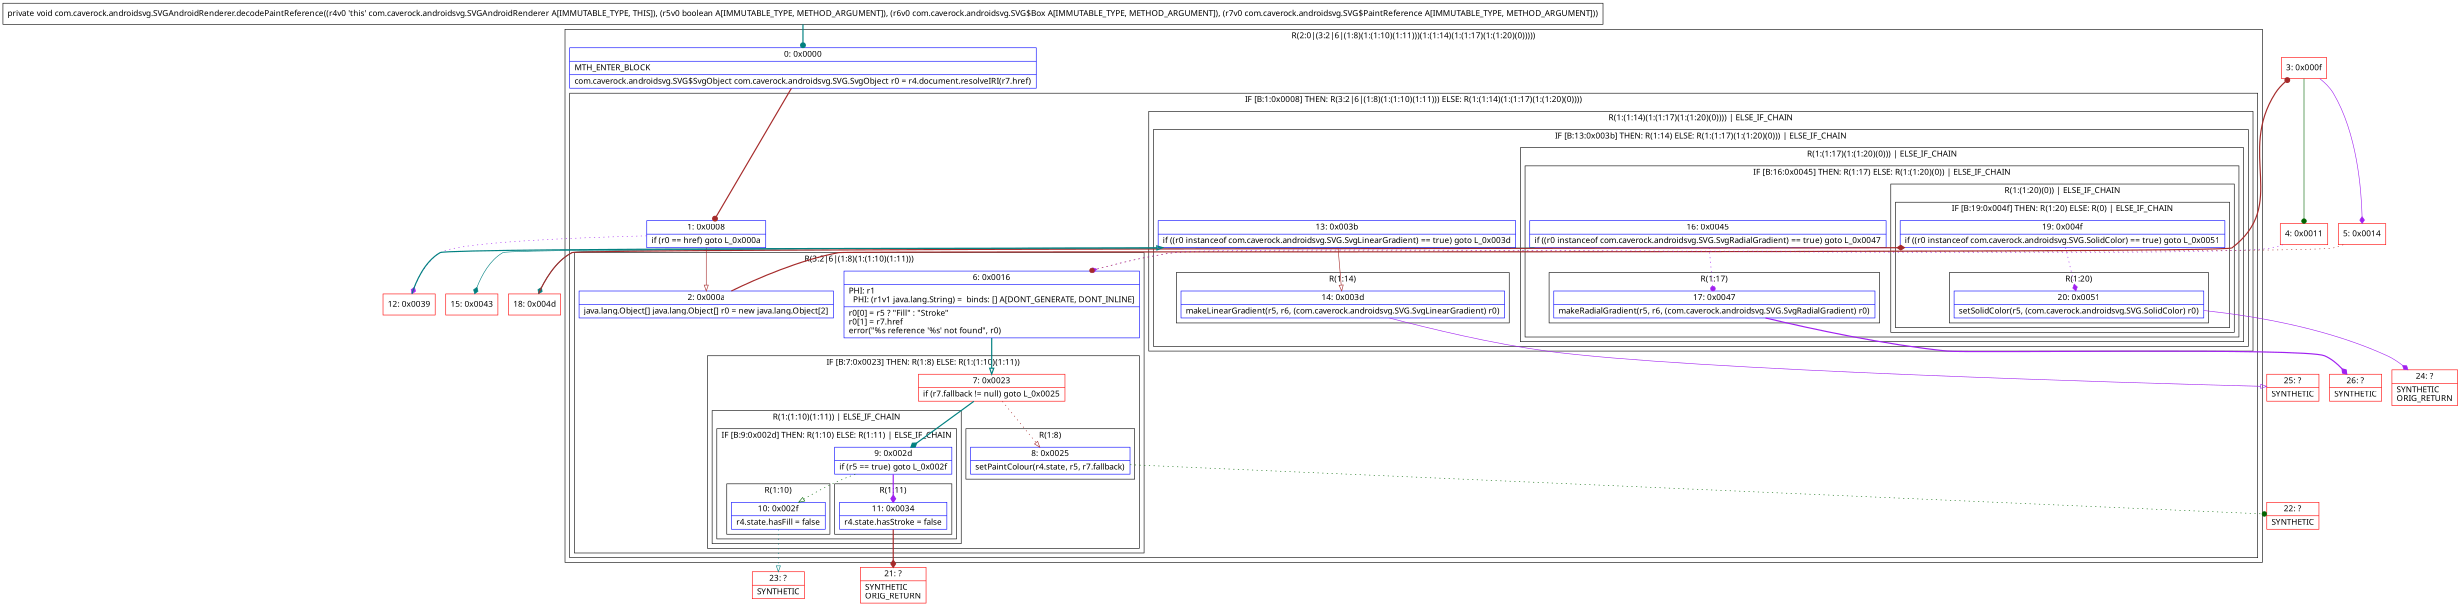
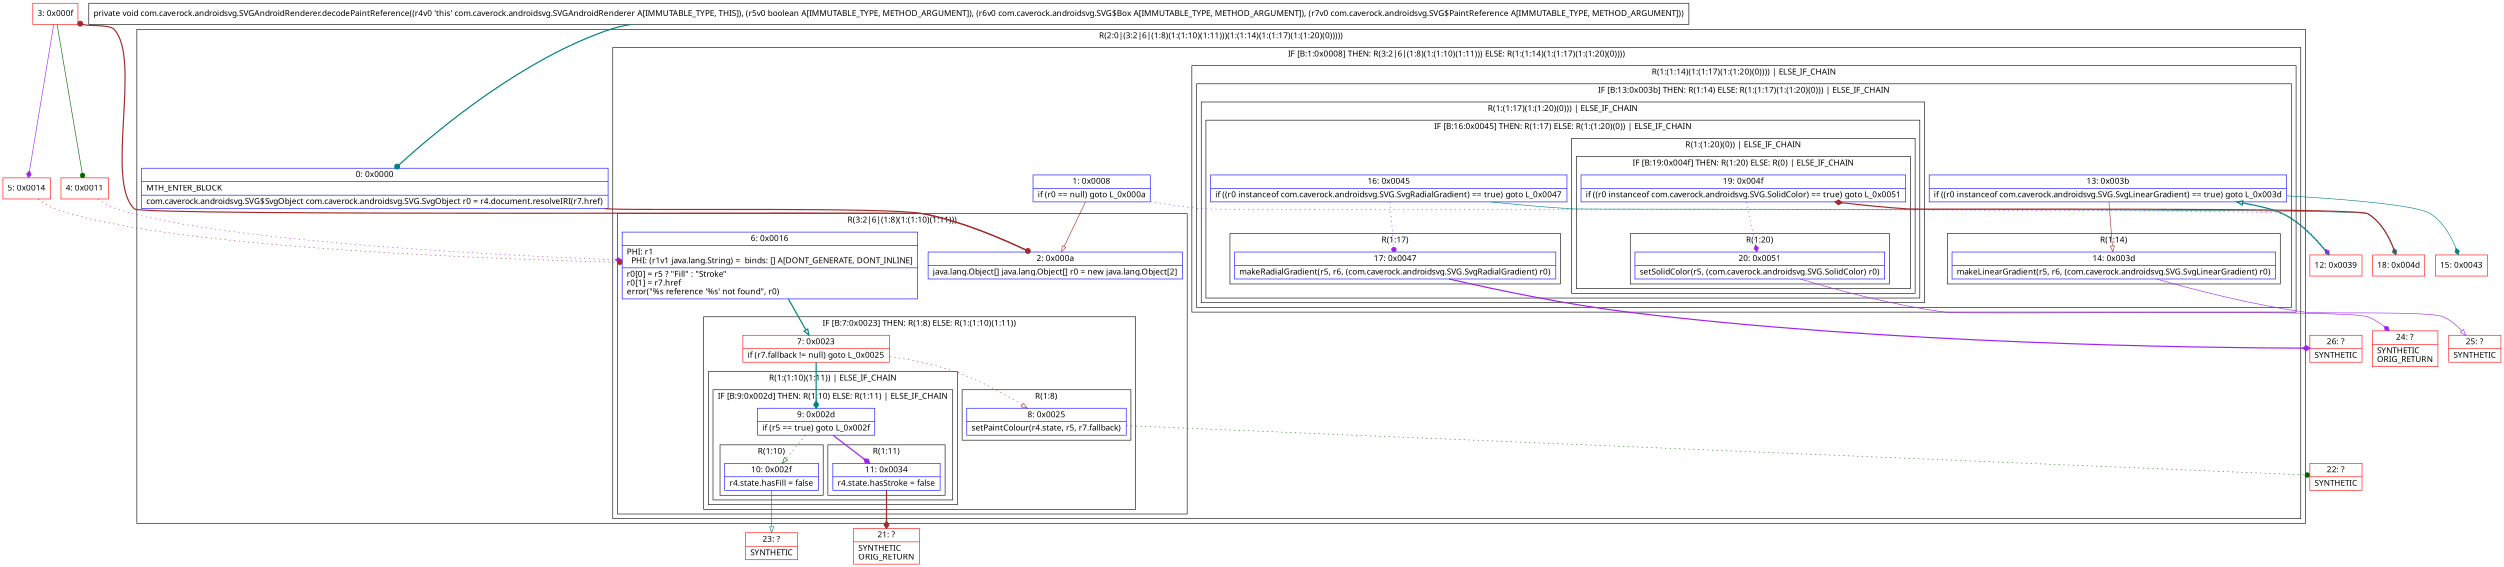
  digraph {
    fontname="Noto Sans"
    node [color=blue fontname="Noto Sans" shape=record]
    edge [arrowhead=diamond color=purple fontname="Noto Sans" style=bold]
    n1 [label="{8\:\ 0x0025|setPaintColour(r4.state, r5, r7.fallback)\l}"]
    n2 [label="{10\:\ 0x002f|r4.state.hasFill = false\l}"]
    n3 [label="{11\:\ 0x0034|r4.state.hasStroke = false\l}"]
    n4 [label="{9\:\ 0x002d|if (r5 == true) goto L_0x002f\l}"]
    n5 [color=red label="{7\:\ 0x0023|if (r7.fallback != null) goto L_0x0025\l}"]
    n6 [label="{2\:\ 0x000a|java.lang.Object[] java.lang.Object[] r0 = new java.lang.Object[2]\l}"]
    n7 [label="{6\:\ 0x0016|PHI: r1 \l  PHI: (r1v1 java.lang.String) =  binds: [] A[DONT_GENERATE, DONT_INLINE]\l|r0[0] = r5 ? \"Fill\" : \"Stroke\"\lr0[1] = r7.href\lerror(\"%s reference '%s' not found\", r0)\l}"]
    n8 [label="{14\:\ 0x003d|makeLinearGradient(r5, r6, (com.caverock.androidsvg.SVG.SvgLinearGradient) r0)\l}"]
    n9 [label="{17\:\ 0x0047|makeRadialGradient(r5, r6, (com.caverock.androidsvg.SVG.SvgRadialGradient) r0)\l}"]
    n10 [label="{20\:\ 0x0051|setSolidColor(r5, (com.caverock.androidsvg.SVG.SolidColor) r0)\l}"]
    n11 [label="{19\:\ 0x004f|if ((r0 instanceof com.caverock.androidsvg.SVG.SolidColor) == true) goto L_0x0051\l}"]
    n12 [label="{16\:\ 0x0045|if ((r0 instanceof com.caverock.androidsvg.SVG.SvgRadialGradient) == true) goto L_0x0047\l}"]
    n13 [label="{13\:\ 0x003b|if ((r0 instanceof com.caverock.androidsvg.SVG.SvgLinearGradient) == true) goto L_0x003d\l}"]
-   n14 [label="{1\:\ 0x0008|if (r0 == href) goto L_0x000a\l}"]
+   n14 [label="{1\:\ 0x0008|if (r0 == null) goto L_0x000a\l}"]
    n15 [label="{0\:\ 0x0000|MTH_ENTER_BLOCK\l|com.caverock.androidsvg.SVG$SvgObject com.caverock.androidsvg.SVG.SvgObject r0 = r4.document.resolveIRI(r7.href)\l}"]
    n16 [color=red label="{22\:\ ?|SYNTHETIC\l}"]
    n17 [color=red label="{23\:\ ?|SYNTHETIC\l}"]
    n18 [color=red label="{21\:\ ?|SYNTHETIC\lORIG_RETURN\l}"]
    n19 [color=red label="{3\:\ 0x000f}"]
    n20 [color=red label="{25\:\ ?|SYNTHETIC\l}"]
    n21 [color=red label="{26\:\ ?|SYNTHETIC\l}"]
    n22 [color=red label="{24\:\ ?|SYNTHETIC\lORIG_RETURN\l}"]
    n23 [color=red label="{18\:\ 0x004d}"]
    n24 [color=red label="{15\:\ 0x0043}"]
    n25 [color=red label="{12\:\ 0x0039}"]
    n26 [color=red label="{4\:\ 0x0011}"]
    n27 [color=red label="{5\:\ 0x0014}"]
    n28 [label="{private void com.caverock.androidsvg.SVGAndroidRenderer.decodePaintReference((r4v0 'this' com.caverock.androidsvg.SVGAndroidRenderer A[IMMUTABLE_TYPE, THIS]), (r5v0 boolean A[IMMUTABLE_TYPE, METHOD_ARGUMENT]), (r6v0 com.caverock.androidsvg.SVG$Box A[IMMUTABLE_TYPE, METHOD_ARGUMENT]), (r7v0 com.caverock.androidsvg.SVG$PaintReference A[IMMUTABLE_TYPE, METHOD_ARGUMENT])) }" color=""]
    subgraph cluster_1 {
      label="R(2:0|(3:2|6|(1:8)(1:(1:10)(1:11)))(1:(1:14)(1:(1:17)(1:(1:20)(0)))))"
      n15
      subgraph cluster_2 {
        label="IF [B:1:0x0008] THEN: R(3:2|6|(1:8)(1:(1:10)(1:11))) ELSE: R(1:(1:14)(1:(1:17)(1:(1:20)(0))))"
        n14
        subgraph cluster_3 {
          label="R(3:2|6|(1:8)(1:(1:10)(1:11)))"
          n6
          n7
          subgraph cluster_4 {
            label="IF [B:7:0x0023] THEN: R(1:8) ELSE: R(1:(1:10)(1:11))"
            n5
            subgraph cluster_5 {
              label="R(1:8)"
              n1
            }
            subgraph cluster_6 {
              label="R(1:(1:10)(1:11)) | ELSE_IF_CHAIN\l"
              subgraph cluster_7 {
                label="IF [B:9:0x002d] THEN: R(1:10) ELSE: R(1:11) | ELSE_IF_CHAIN\l"
                n4
                subgraph cluster_8 {
                  label="R(1:10)"
                  n2
                }
                subgraph cluster_9 {
                  label="R(1:11)"
                  n3
                }
              }
            }
          }
        }
        subgraph cluster_10 {
          label="R(1:(1:14)(1:(1:17)(1:(1:20)(0)))) | ELSE_IF_CHAIN\l"
          subgraph cluster_11 {
            label="IF [B:13:0x003b] THEN: R(1:14) ELSE: R(1:(1:17)(1:(1:20)(0))) | ELSE_IF_CHAIN\l"
            n13
            subgraph cluster_12 {
              label="R(1:14)"
              n8
            }
            subgraph cluster_13 {
              label="R(1:(1:17)(1:(1:20)(0))) | ELSE_IF_CHAIN\l"
              subgraph cluster_14 {
                label="IF [B:16:0x0045] THEN: R(1:17) ELSE: R(1:(1:20)(0)) | ELSE_IF_CHAIN\l"
                n12
                subgraph cluster_15 {
                  label="R(1:17)"
                  n9
                }
                subgraph cluster_16 {
                  label="R(1:(1:20)(0)) | ELSE_IF_CHAIN\l"
                  subgraph cluster_17 {
                    label="IF [B:19:0x004f] THEN: R(1:20) ELSE: R(0) | ELSE_IF_CHAIN\l"
                    n11
                    subgraph cluster_18 {
                      label="R(1:20)"
                      n10
                    }
                    subgraph cluster_19 {
                      label="R(0)"
                    }
                  }
                }
              }
            }
          }
        }
      }
    }
    n1 -> n16 [arrowhead=dot color=darkgreen style=dotted]
-   n2 -> n17 [arrowhead=onormal color=teal style=dotted]
+   n2 -> n17 [arrowhead=onormal color=teal style=solid]
    n3 -> n18 [color=brown]
    n4 -> n2 [arrowhead=onormal color=darkgreen style=dotted]
    n4 -> n3
    n5 -> n1 [arrowhead=onormal color=brown style=dotted]
    n5 -> n4 [color=teal]
    n6 -> n19 [arrowhead=dot color=brown]
    n7 -> n5 [arrowhead=onormal color=teal]
    n8 -> n20 [arrowhead=onormal style=solid]
    n9 -> n21
    n10 -> n22 [style=solid]
    n11 -> n10 [style=dotted]
    n12 -> n9 [arrowhead=dot style=dotted]
    n12 -> n23 [color=teal style=solid]
    n13 -> n8 [arrowhead=onormal color=brown style=solid]
    n13 -> n24 [color=teal style=solid]
    n14 -> n6 [arrowhead=onormal color=brown style=solid]
    n14 -> n25 [style=dotted]
-   n15 -> n14 [arrowhead=dot color=brown]
+   n15 -> n6 [arrowhead=dot color=brown]
    n19 -> n26 [arrowhead=dot color=darkgreen style=solid]
    n19 -> n27 [style=solid]
    n23 -> n11 [color=brown]
    n25 -> n13 [arrowhead=onormal color=teal]
    n26 -> n7 [style=dotted]
    n27 -> n7 [arrowhead=dot color=brown style=dotted]
    n28 -> n15 [arrowhead=dot color=teal]
  }
